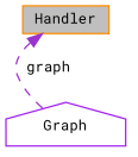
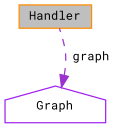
  digraph {
    fontname="Roboto Mono"
    node [fontname="Roboto Mono" fontsize=10 style=filled]
    n1 [color=darkorange fillcolor=grey75 fontcolor=black height=0.2 label=Handler shape=box width=0.4]
    n2 [color=purple fillcolor=white height=0.2 label="Graph" shape=house width=0.4]
-   n1 -> n2 [color=darkorchid3 dir=back fontname="Roboto Mono" fontsize=10 label=" graph" labelfontname=Helvetica labelfontsize=10 style=dashed]
+   n2 -> n1 [color=darkorchid3 dir=back fontname="Roboto Mono" fontsize=10 label=" graph" labelfontname=Helvetica labelfontsize=10 style=dashed]
  }
